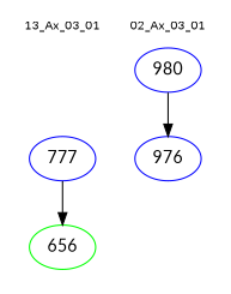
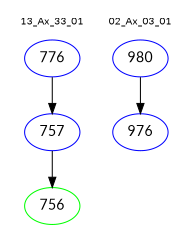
  digraph {
    fontname=Lato
    node [color=blue fontname=Lato]
    edge [color=black fontname=Lato]
-   n2 [color=green label=656]
-   n3 [label=777]
+   n1 [label=776]
+   n2 [color=green label=756]
+   n3 [label=757]
    n4 [label=980]
    n5 [label=976]
    subgraph cluster_1 {
      color=white
      fontsize=10
-     label="13_Ax_03_01"
+     label="13_Ax_33_01"
+     n1
      n2
      n3
    }
    subgraph cluster_2 {
      color=white
      fontsize=10
      label="02_Ax_03_01"
      n4
      n5
    }
+   n1 -> n3
    n3 -> n2
    n4 -> n5
  }
